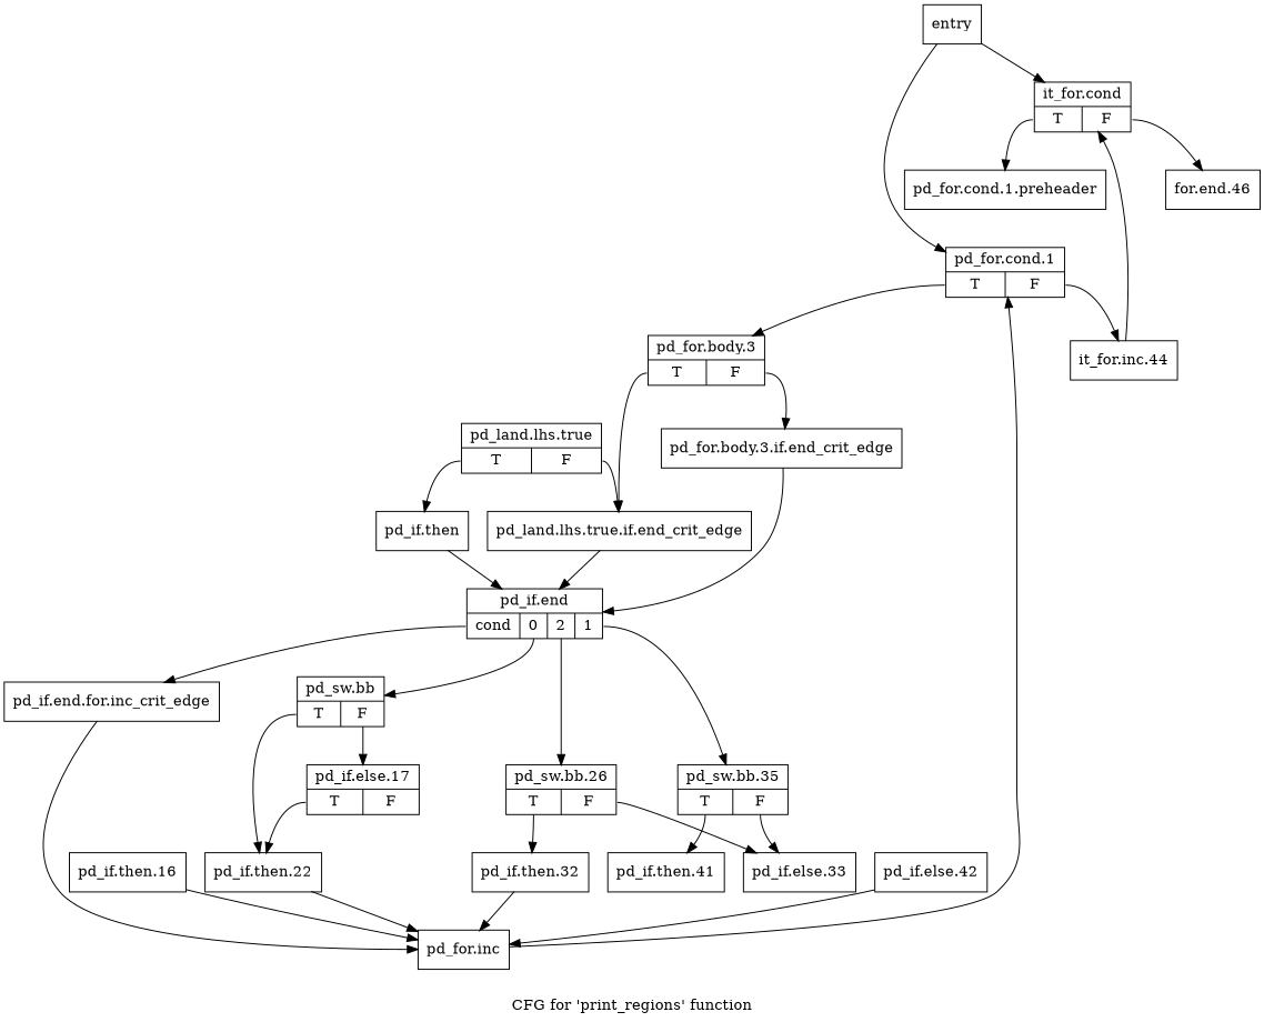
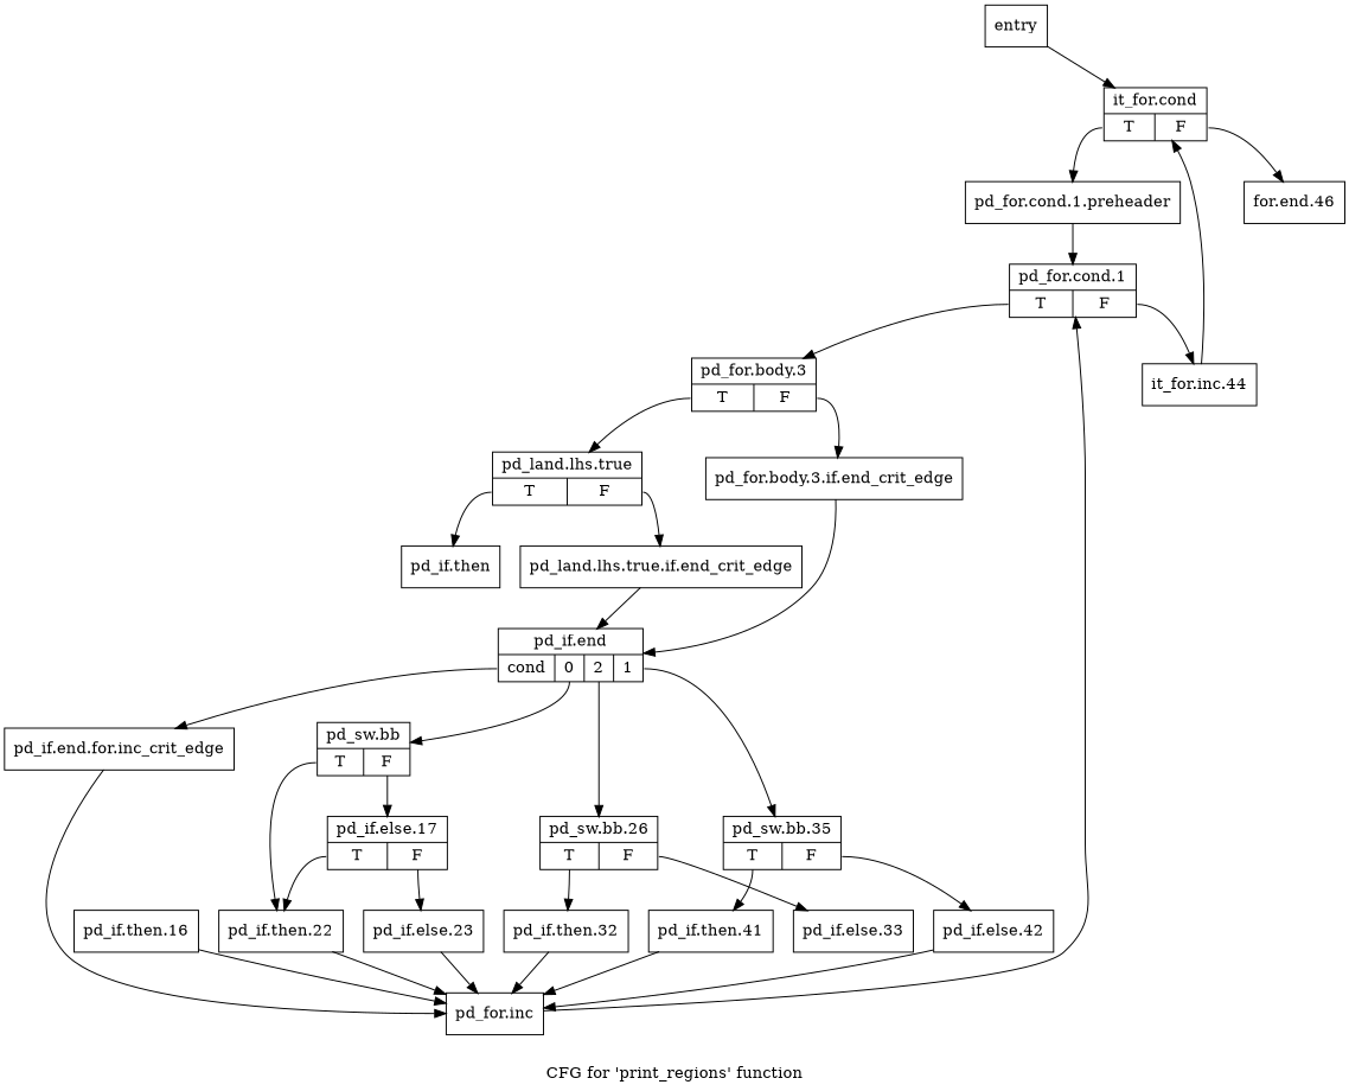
  digraph {
    label="CFG for 'print_regions' function"
    node [shape=record]
    n1 [label="{entry}"]
    n2 [label="{it_for.cond|{<s0>T|<s1>F}}"]
    n3 [label="{pd_for.cond.1.preheader}"]
    n4 [label="{for.end.46}"]
    n5 [label="{pd_for.cond.1|{<s0>T|<s1>F}}"]
    n6 [label="{pd_for.body.3|{<s0>T|<s1>F}}"]
    n7 [label="{it_for.inc.44}"]
    n8 [label="{pd_land.lhs.true|{<s0>T|<s1>F}}"]
    n9 [label="{pd_for.body.3.if.end_crit_edge}"]
    n10 [label="{pd_if.then}"]
    n11 [label="{pd_land.lhs.true.if.end_crit_edge}"]
    n12 [label="{pd_if.end|{<s0>cond|<s1>0|<s2>2|<s3>1}}"]
    n13 [label="{pd_if.end.for.inc_crit_edge}"]
    n14 [label="{pd_sw.bb|{<s0>T|<s1>F}}"]
    n15 [label="{pd_sw.bb.26|{<s0>T|<s1>F}}"]
    n16 [label="{pd_sw.bb.35|{<s0>T|<s1>F}}"]
    n17 [label="{pd_for.inc}"]
    n18 [label="{pd_if.else.17|{<s0>T|<s1>F}}"]
    n19 [label="{pd_if.then.22}"]
    n20 [label="{pd_if.then.32}"]
    n21 [label="{pd_if.else.33}"]
    n22 [label="{pd_if.then.41}"]
    n23 [label="{pd_if.else.42}"]
    n24 [label="{pd_if.then.16}"]
+   n25 [label="{pd_if.else.23}"]
    n1 -> n2
    n2 -> n3 [tailport=s0]
    n2 -> n4 [tailport=s1]
-   n1 -> n5
+   n3 -> n5
    n5 -> n6 [tailport=s0]
    n5 -> n7 [tailport=s1]
-   n6 -> n11 [tailport=s0]
+   n6 -> n8 [tailport=s0]
    n6 -> n9 [tailport=s1]
    n7 -> n2
    n8 -> n10 [tailport=s0]
    n8 -> n11 [tailport=s1]
    n9 -> n12
-   n10 -> n12
    n11 -> n12
    n12 -> n13 [tailport=s0]
    n12 -> n14 [tailport=s1]
    n12 -> n15 [tailport=s2]
    n12 -> n16 [tailport=s3]
    n13 -> n17
    n14 -> n18 [tailport=s1]
    n14 -> n19 [tailport=s0]
    n15 -> n20 [tailport=s0]
    n15 -> n21 [tailport=s1]
    n16 -> n22 [tailport=s0]
-   n16 -> n21 [tailport=s1]
+   n16 -> n23 [tailport=s1]
    n17 -> n5
    n18 -> n19 [tailport=s0]
+   n18 -> n25 [tailport=s1]
    n19 -> n17
    n20 -> n17
+   n22 -> n17
    n23 -> n17
    n24 -> n17
+   n25 -> n17
  }
